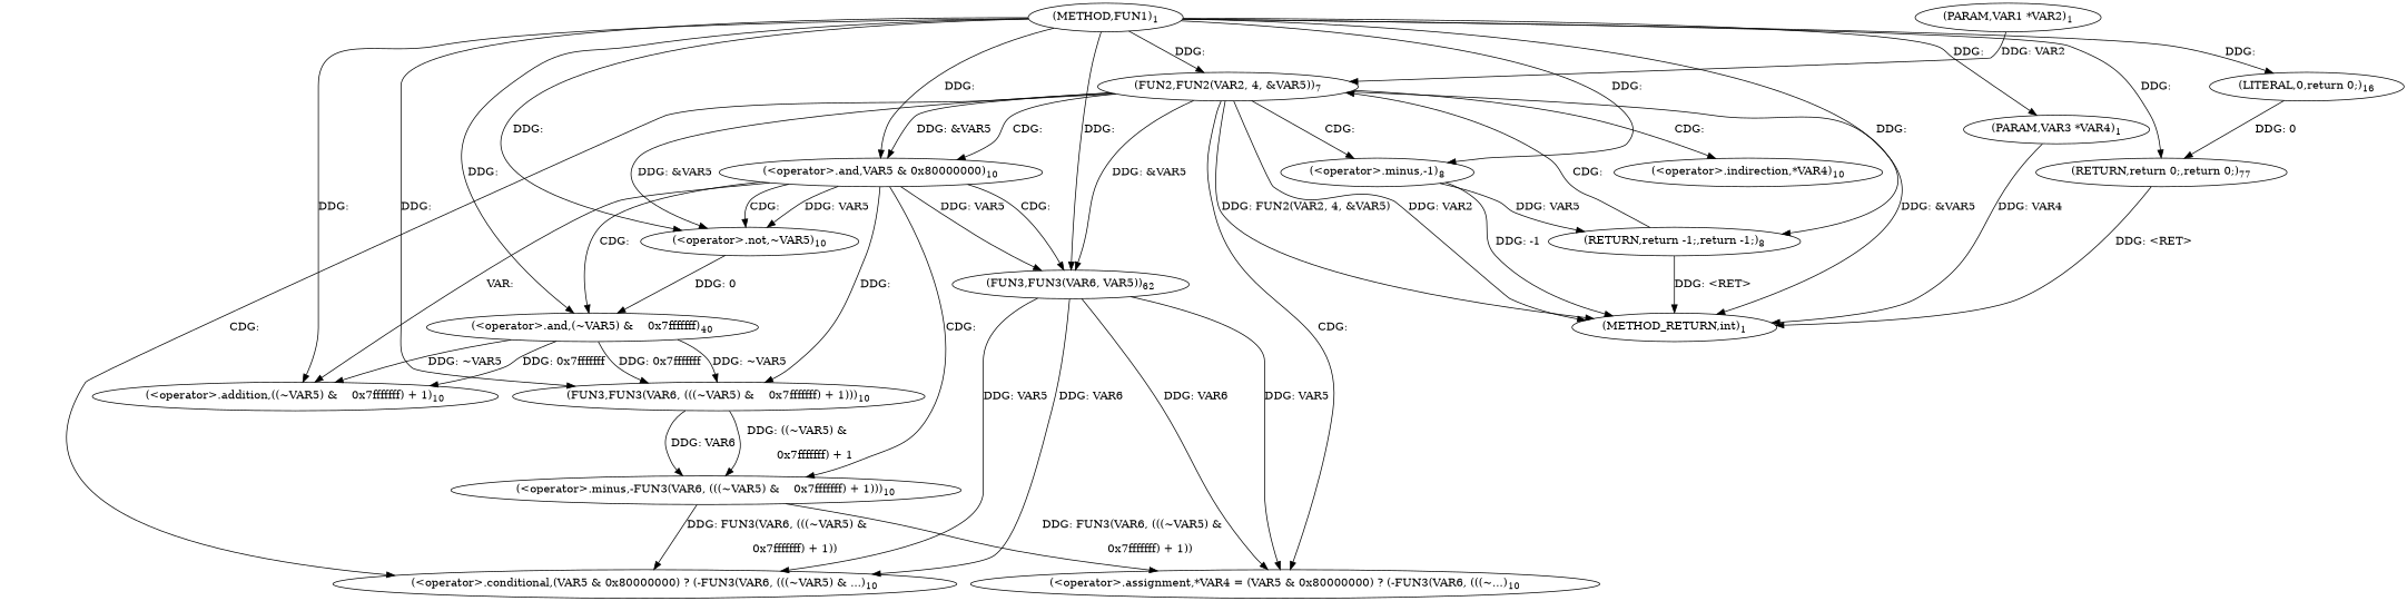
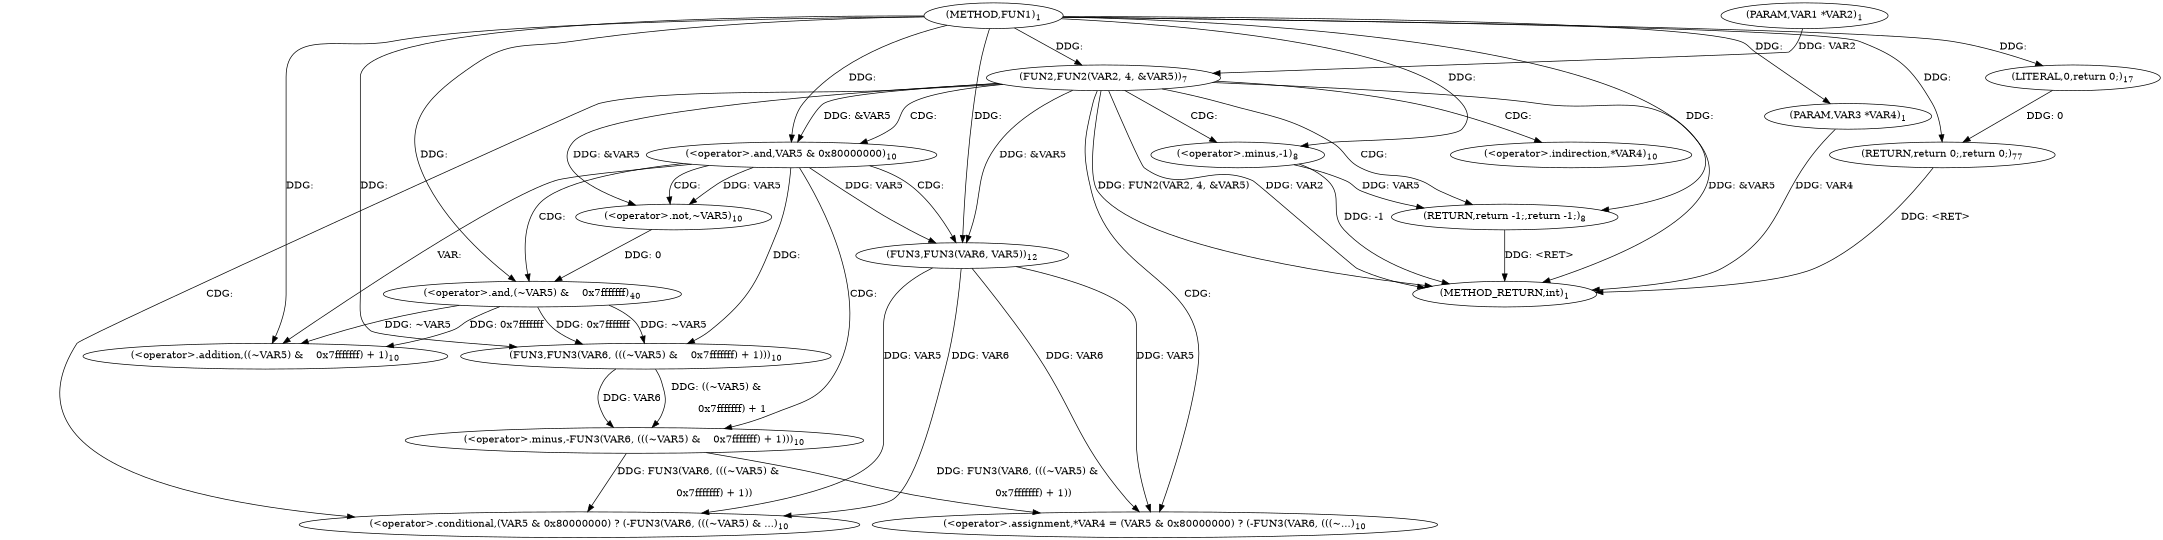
  digraph {
    n1 [label=<(METHOD,FUN1)<SUB>1</SUB>>]
    n2 [label=<(PARAM,VAR3 *VAR4)<SUB>1</SUB>>]
    n3 [label=<(RETURN,return 0;,return 0;)<SUB>77</SUB>>]
    n4 [label=<(FUN2,FUN2(VAR2, 4, &amp;VAR5))<SUB>7</SUB>>]
-   n5 [label=<(LITERAL,0,return 0;)<SUB>16</SUB>>]
+   n5 [label=<(LITERAL,0,return 0;)<SUB>17</SUB>>]
    n6 [label=<(&lt;operator&gt;.minus,-1)<SUB>8</SUB>>]
    n7 [label=<(&lt;operator&gt;.and,VAR5 &amp; 0x80000000)<SUB>10</SUB>>]
-   n8 [label=<(FUN3,FUN3(VAR6, VAR5))<SUB>62</SUB>>]
+   n8 [label=<(FUN3,FUN3(VAR6, VAR5))<SUB>12</SUB>>]
    n9 [label=<(FUN3,FUN3(VAR6, (((~VAR5) &amp;  	  0x7fffffff) + 1)))<SUB>10</SUB>>]
    n10 [label=<(&lt;operator&gt;.addition,((~VAR5) &amp;  	  0x7fffffff) + 1)<SUB>10</SUB>>]
    n11 [label=<(&lt;operator&gt;.and,(~VAR5) &amp;  	  0x7fffffff)<SUB>40</SUB>>]
    n12 [label=<(&lt;operator&gt;.not,~VAR5)<SUB>10</SUB>>]
    n13 [label=<(RETURN,return -1;,return -1;)<SUB>8</SUB>>]
    n14 [label=<(PARAM,VAR1 *VAR2)<SUB>1</SUB>>]
    n15 [label=<(METHOD_RETURN,int)<SUB>1</SUB>>]
    n16 [label=<(&lt;operator&gt;.assignment,*VAR4 = (VAR5 &amp; 0x80000000) ? (-FUN3(VAR6, (((~...)<SUB>10</SUB>>]
    n17 [label=<(&lt;operator&gt;.conditional,(VAR5 &amp; 0x80000000) ? (-FUN3(VAR6, (((~VAR5) &amp; ...)<SUB>10</SUB>>]
    n18 [label=<(&lt;operator&gt;.indirection,*VAR4)<SUB>10</SUB>>]
    n19 [label=<(&lt;operator&gt;.minus,-FUN3(VAR6, (((~VAR5) &amp;  	  0x7fffffff) + 1)))<SUB>10</SUB>>]
    n1 -> n2 [label="DDG: "]
    n1 -> n3 [label="DDG: "]
    n1 -> n4 [label="DDG: "]
    n1 -> n5 [label="DDG: "]
    n1 -> n6 [label="DDG: "]
    n1 -> n7 [label="DDG: "]
    n1 -> n8 [label="DDG: "]
    n1 -> n9 [label="DDG: "]
    n1 -> n10 [label="DDG: "]
    n1 -> n11 [label="DDG: "]
-   n1 -> n12 [label="DDG: "]
    n1 -> n13 [label="DDG: "]
    n2 -> n15 [label="DDG: VAR4"]
    n3 -> n15 [label="DDG: &lt;RET&gt;"]
    n4 -> n6 [label="CDG: "]
    n4 -> n7 [label="DDG: &amp;VAR5"]
    n4 -> n7 [label="CDG: "]
    n4 -> n8 [label="DDG: &amp;VAR5"]
    n4 -> n12 [label="DDG: &amp;VAR5"]
-   n13 -> n4 [label="CDG: "]
+   n4 -> n13 [label="CDG: "]
    n4 -> n15 [label="DDG: VAR2"]
    n4 -> n15 [label="DDG: &amp;VAR5"]
    n4 -> n15 [label="DDG: FUN2(VAR2, 4, &amp;VAR5)"]
    n4 -> n16 [label="CDG: "]
    n4 -> n17 [label="CDG: "]
    n4 -> n18 [label="CDG: "]
    n5 -> n3 [label="DDG: 0"]
    n6 -> n13 [label="DDG: VAR5"]
    n6 -> n15 [label="DDG: -1"]
    n7 -> n8 [label="DDG: VAR5"]
    n7 -> n8 [label="CDG: "]
    n7 -> n9 [label="DDG: "]
    n7 -> n10 [label="VAR: "]
    n7 -> n11 [label="CDG: "]
    n7 -> n12 [label="DDG: VAR5"]
    n7 -> n12 [label="CDG: "]
    n7 -> n19 [label="CDG: "]
    n8 -> n16 [label="DDG: VAR6"]
    n8 -> n16 [label="DDG: VAR5"]
    n8 -> n17 [label="DDG: VAR6"]
    n8 -> n17 [label="DDG: VAR5"]
    n9 -> n19 [label="DDG: VAR6"]
    n9 -> n19 [label="DDG: ((~VAR5) &amp;\n\n	  0x7fffffff) + 1"]
    n11 -> n9 [label="DDG: ~VAR5"]
    n11 -> n9 [label="DDG: 0x7fffffff"]
    n11 -> n10 [label="DDG: ~VAR5"]
    n11 -> n10 [label="DDG: 0x7fffffff"]
    n12 -> n11 [label="DDG: 0"]
    n13 -> n15 [label="DDG: &lt;RET&gt;"]
    n14 -> n4 [label="DDG: VAR2"]
    n19 -> n16 [label="DDG: FUN3(VAR6, (((~VAR5) &amp;\n\n	  0x7fffffff) + 1))"]
    n19 -> n17 [label="DDG: FUN3(VAR6, (((~VAR5) &amp;\n\n	  0x7fffffff) + 1))"]
  }
